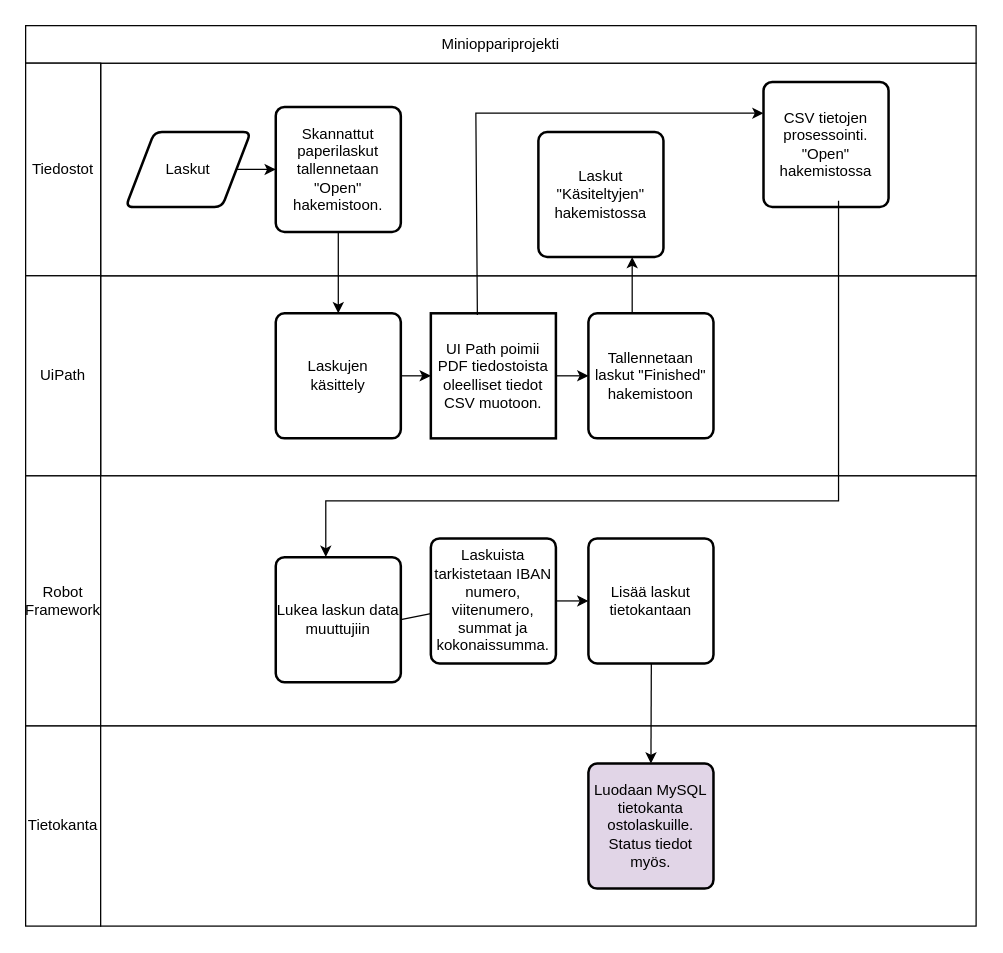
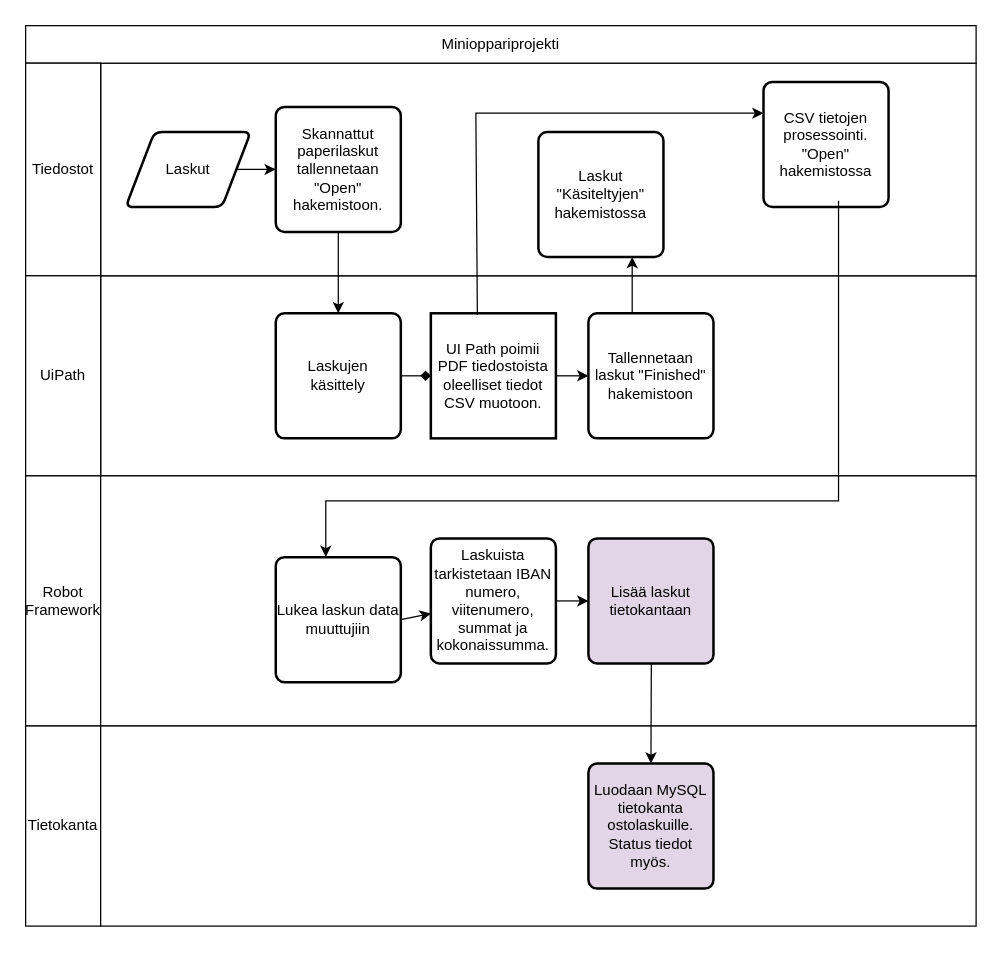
  <mxCell id="0" />
  <mxCell id="1" parent="0" />
  <mxCell id="2" value="" style="rounded=0;whiteSpace=wrap;html=1;shadow=0;" parent="1" vertex="1"><mxGeometry x="80" y="220" width="700" height="160" as="geometry" /></mxCell>
  <mxCell id="3" value="" style="rounded=0;whiteSpace=wrap;html=1;shadow=0;" parent="1" vertex="1"><mxGeometry x="80" y="50" width="700" height="170" as="geometry" /></mxCell>
  <mxCell id="4" value="Skannattut paperilaskut tallennetaan &quot;Open&quot; hakemistoon." style="rounded=1;whiteSpace=wrap;html=1;absoluteArcSize=1;arcSize=14;strokeWidth=2;" parent="1" vertex="1"><mxGeometry x="220" y="85" width="100" height="100" as="geometry" /></mxCell>
  <mxCell id="5" value="UI Path poimii PDF tiedostoista oleelliset tiedot CSV muotoon." style="whiteSpace=wrap;html=1;absoluteArcSize=1;arcSize=14;strokeWidth=2;rounded=0;" parent="1" vertex="1"><mxGeometry x="344" y="250" width="100" height="100" as="geometry" /></mxCell>
  <mxCell id="6" value="CSV tietojen prosessointi. &quot;Open&quot; hakemistossa" style="rounded=1;whiteSpace=wrap;html=1;absoluteArcSize=1;arcSize=14;strokeWidth=2;" parent="1" vertex="1"><mxGeometry x="610" y="65" width="100" height="100" as="geometry" /></mxCell>
  <mxCell id="7" value="Minioppariprojekti" style="rounded=0;whiteSpace=wrap;html=1;" parent="1" vertex="1"><mxGeometry x="20" y="20" width="760" height="30" as="geometry" /></mxCell>
  <mxCell id="8" value="Tiedostot" style="rounded=0;whiteSpace=wrap;html=1;direction=north;" parent="1" vertex="1"><mxGeometry x="20" y="50" width="60" height="170" as="geometry" /></mxCell>
  <mxCell id="9" value="UiPath" style="rounded=0;whiteSpace=wrap;html=1;direction=south;" parent="1" vertex="1"><mxGeometry x="20" y="220" width="60" height="160" as="geometry" /></mxCell>
  <mxCell id="10" value="Robot Framework" style="rounded=0;whiteSpace=wrap;html=1;direction=south;" parent="1" vertex="1"><mxGeometry x="20" y="380" width="60" height="200" as="geometry" /></mxCell>
  <mxCell id="11" value="Tietokanta" style="rounded=0;whiteSpace=wrap;html=1;direction=south;" parent="1" vertex="1"><mxGeometry x="20" y="580" width="60" height="160" as="geometry" /></mxCell>
  <mxCell id="12" value="" style="edgeStyle=orthogonalEdgeStyle;rounded=0;orthogonalLoop=1;jettySize=auto;html=1;" parent="1" source="13" target="4" edge="1"><mxGeometry relative="1" as="geometry" /></mxCell>
  <mxCell id="13" value="Laskut" style="shape=parallelogram;html=1;strokeWidth=2;perimeter=parallelogramPerimeter;whiteSpace=wrap;rounded=1;arcSize=12;size=0.23;shadow=0;" parent="1" vertex="1"><mxGeometry x="100" y="105" width="100" height="60" as="geometry" /></mxCell>
  <mxCell id="14" value="" style="rounded=0;whiteSpace=wrap;html=1;shadow=0;" parent="1" vertex="1"><mxGeometry x="80" y="380" width="700" height="200" as="geometry" /></mxCell>
  <mxCell id="15" value="" style="rounded=0;whiteSpace=wrap;html=1;shadow=0;" parent="1" vertex="1"><mxGeometry x="80" y="580" width="700" height="160" as="geometry" /></mxCell>
  <mxCell id="16" value="Luodaan MySQL tietokanta ostolaskuille.&lt;br&gt;Status tiedot myös." style="rounded=1;whiteSpace=wrap;html=1;absoluteArcSize=1;arcSize=14;strokeWidth=2;fillColor=#e1d5e7;" parent="1" vertex="1"><mxGeometry x="470" y="610" width="100" height="100" as="geometry" /></mxCell>
  <mxCell id="17" value="Laskujen&lt;br&gt;käsittely" style="rounded=1;whiteSpace=wrap;html=1;absoluteArcSize=1;arcSize=14;strokeWidth=2;shadow=0;" parent="1" vertex="1"><mxGeometry x="220" y="250" width="100" height="100" as="geometry" /></mxCell>
  <mxCell id="18" value="" style="endArrow=classic;html=1;rounded=0;exitX=0.5;exitY=1;exitDx=0;exitDy=0;entryX=0.5;entryY=0;entryDx=0;entryDy=0;" parent="1" source="4" target="17" edge="1"><mxGeometry width="50" height="50" relative="1" as="geometry"><mxPoint x="370" y="320" as="sourcePoint" /><mxPoint x="420" y="270" as="targetPoint" /></mxGeometry></mxCell>
- <mxCell id="19" value="" style="endArrow=classic;html=1;rounded=0;exitX=1;exitY=0.5;exitDx=0;exitDy=0;entryX=0;entryY=0.5;entryDx=0;entryDy=0;" parent="1" source="17" target="5" edge="1"><mxGeometry width="50" height="50" relative="1" as="geometry"><mxPoint x="370" y="320" as="sourcePoint" /><mxPoint x="420" y="270" as="targetPoint" /></mxGeometry></mxCell>
+ <mxCell id="19" value="" style="endArrow=diamond;html=1;rounded=0;exitX=1;exitY=0.5;exitDx=0;exitDy=0;entryX=0;entryY=0.5;entryDx=0;entryDy=0;" parent="1" source="17" target="5" edge="1"><mxGeometry width="50" height="50" relative="1" as="geometry"><mxPoint x="370" y="320" as="sourcePoint" /><mxPoint x="420" y="270" as="targetPoint" /></mxGeometry></mxCell>
  <mxCell id="20" value="Laskut &quot;Käsiteltyjen&quot; hakemistossa" style="rounded=1;whiteSpace=wrap;html=1;absoluteArcSize=1;arcSize=14;strokeWidth=2;shadow=0;" parent="1" vertex="1"><mxGeometry x="430" y="105" width="100" height="100" as="geometry" /></mxCell>
  <mxCell id="21" value="" style="endArrow=classic;html=1;rounded=0;entryX=0;entryY=0.25;entryDx=0;entryDy=0;exitX=0.372;exitY=0.014;exitDx=0;exitDy=0;exitPerimeter=0;" parent="1" source="5" target="6" edge="1"><mxGeometry width="50" height="50" relative="1" as="geometry"><mxPoint x="369" y="130" as="sourcePoint" /><mxPoint x="419" y="80" as="targetPoint" /><Array as="points"><mxPoint x="380" y="90" /></Array></mxGeometry></mxCell>
  <mxCell id="22" value="Tallennetaan laskut &quot;Finished&quot; hakemistoon" style="rounded=1;whiteSpace=wrap;html=1;absoluteArcSize=1;arcSize=14;strokeWidth=2;shadow=0;" parent="1" vertex="1"><mxGeometry x="470" y="250" width="100" height="100" as="geometry" /></mxCell>
  <mxCell id="23" value="" style="endArrow=classic;html=1;rounded=0;exitX=1;exitY=0.5;exitDx=0;exitDy=0;" parent="1" source="5" edge="1"><mxGeometry width="50" height="50" relative="1" as="geometry"><mxPoint x="370" y="130" as="sourcePoint" /><mxPoint x="470" y="300" as="targetPoint" /><Array as="points" /></mxGeometry></mxCell>
  <mxCell id="24" value="" style="endArrow=classic;html=1;rounded=0;entryX=0.75;entryY=1;entryDx=0;entryDy=0;" parent="1" target="20" edge="1"><mxGeometry width="50" height="50" relative="1" as="geometry"><mxPoint x="505" y="250" as="sourcePoint" /><mxPoint x="420" y="80" as="targetPoint" /></mxGeometry></mxCell>
  <mxCell id="25" value="Lukea laskun data muuttujiin" style="rounded=1;whiteSpace=wrap;html=1;absoluteArcSize=1;arcSize=14;strokeWidth=2;shadow=0;" parent="1" vertex="1"><mxGeometry x="220" y="445" width="100" height="100" as="geometry" /></mxCell>
  <mxCell id="26" value="" style="endArrow=classic;html=1;rounded=0;entryX=0.4;entryY=-0.002;entryDx=0;entryDy=0;entryPerimeter=0;exitX=0.6;exitY=0.95;exitDx=0;exitDy=0;exitPerimeter=0;" parent="1" source="6" target="25" edge="1"><mxGeometry width="50" height="50" relative="1" as="geometry"><mxPoint x="670" y="170" as="sourcePoint" /><mxPoint x="420" y="370" as="targetPoint" /><Array as="points"><mxPoint x="670" y="400" /><mxPoint x="260" y="400" /></Array></mxGeometry></mxCell>
  <mxCell id="27" value="Laskuista tarkistetaan IBAN numero, viitenumero, summat ja kokonaissumma." style="rounded=1;whiteSpace=wrap;html=1;absoluteArcSize=1;arcSize=14;strokeWidth=2;" parent="1" vertex="1"><mxGeometry x="344" y="430" width="100" height="100" as="geometry" /></mxCell>
- <mxCell id="28" value="" style="endArrow=none;html=1;rounded=0;exitX=1;exitY=0.5;exitDx=0;exitDy=0;" parent="1" source="25" target="27" edge="1"><mxGeometry width="50" height="50" relative="1" as="geometry"><mxPoint x="370" y="440" as="sourcePoint" /><mxPoint x="420" y="390" as="targetPoint" /></mxGeometry></mxCell>
- <mxCell id="29" value="Lisää laskut tietokantaan" style="rounded=1;whiteSpace=wrap;html=1;absoluteArcSize=1;arcSize=14;strokeWidth=2;shadow=0;" parent="1" vertex="1"><mxGeometry x="470" y="430" width="100" height="100" as="geometry" /></mxCell>
+ <mxCell id="28" value="" style="endArrow=classic;html=1;rounded=0;exitX=1;exitY=0.5;exitDx=0;exitDy=0;" parent="1" source="25" target="27" edge="1"><mxGeometry width="50" height="50" relative="1" as="geometry"><mxPoint x="370" y="440" as="sourcePoint" /><mxPoint x="420" y="390" as="targetPoint" /></mxGeometry></mxCell>
+ <mxCell id="29" value="Lisää laskut tietokantaan" style="rounded=1;whiteSpace=wrap;html=1;absoluteArcSize=1;arcSize=14;strokeWidth=2;shadow=0;fillColor=#e1d5e7;" parent="1" vertex="1"><mxGeometry x="470" y="430" width="100" height="100" as="geometry" /></mxCell>
  <mxCell id="30" value="" style="endArrow=classic;html=1;rounded=0;entryX=0;entryY=0.5;entryDx=0;entryDy=0;" parent="1" source="27" target="29" edge="1"><mxGeometry width="50" height="50" relative="1" as="geometry"><mxPoint x="370" y="630" as="sourcePoint" /><mxPoint x="420" y="580" as="targetPoint" /></mxGeometry></mxCell>
  <mxCell id="31" value="" style="endArrow=classic;html=1;rounded=0;entryX=0.5;entryY=0;entryDx=0;entryDy=0;exitX=0.629;exitY=0.75;exitDx=0;exitDy=0;exitPerimeter=0;" parent="1" source="14" target="16" edge="1"><mxGeometry width="50" height="50" relative="1" as="geometry"><mxPoint x="370" y="630" as="sourcePoint" /><mxPoint x="420" y="580" as="targetPoint" /></mxGeometry></mxCell>
